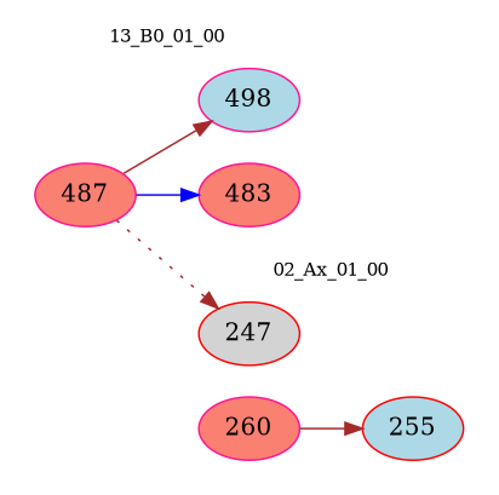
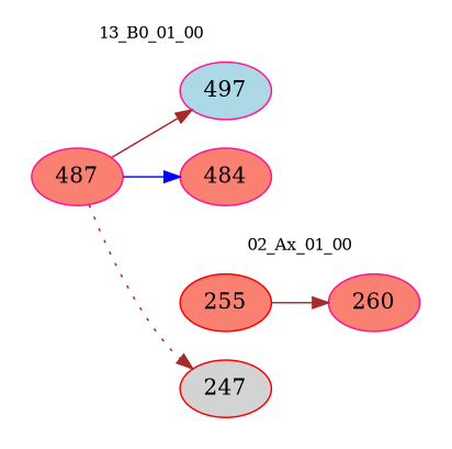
  digraph {
    rankdir=LR
    node [color=deeppink fillcolor=salmon style=filled]
    edge [color=brown style=solid]
-   n1 [color=red fillcolor=lightblue label=255]
+   n1 [color=red label=255]
    n2 [color=red fillcolor=lightgrey label=247]
    n3 [label=260]
    n4 [label=487]
-   n5 [label=483]
-   n6 [fillcolor=lightblue label=498]
+   n5 [label=484]
+   n6 [fillcolor=lightblue label=497]
    subgraph cluster_1 {
      color=white
      fontsize=10
      label="02_Ax_01_00"
      n1
      n2
      n3
    }
    subgraph cluster_2 {
      color=white
      fontsize=10
      label="13_B0_01_00"
      n4
      n5
      n6
    }
-   n3 -> n1
+   n1 -> n3
    n4 -> n2 [style=dotted]
    n4 -> n5 [color=blue]
    n4 -> n6
  }
